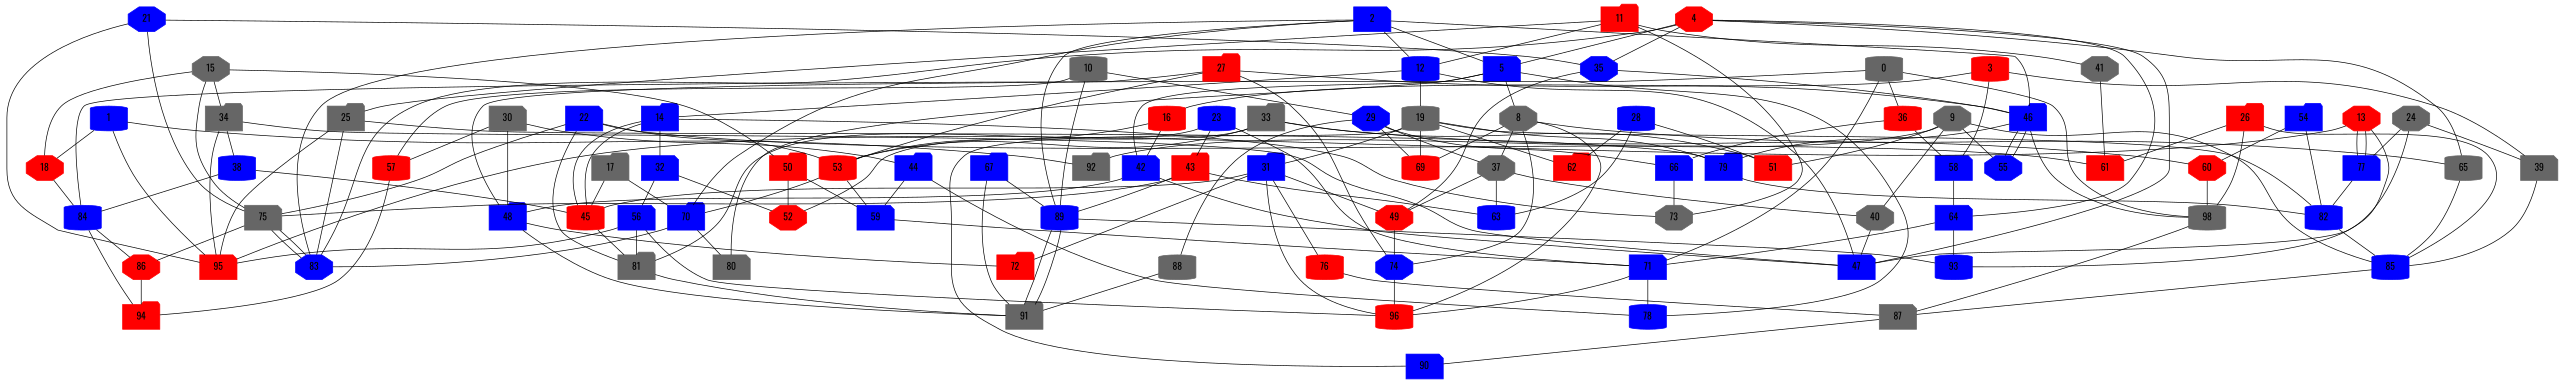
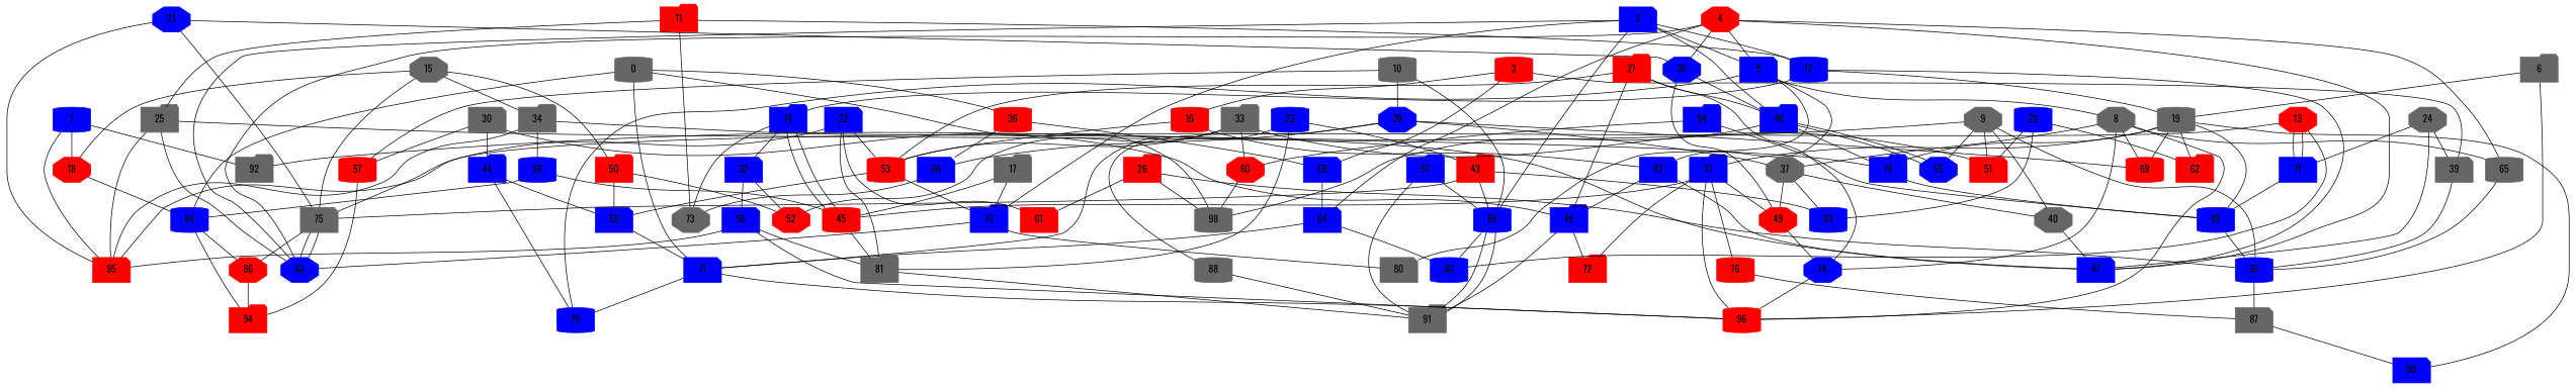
  graph {
    fontname=Oswald
    node [color=blue fontname=Oswald shape=cylinder style=filled]
    edge [fontname=Oswald]
    18 [color=red shape=octagon]
    1
    92 [color=gray40 shape=folder]
    95 [color=red shape=note]
    84
    2 [shape=note]
    5 [shape=note]
    12
    46 [shape=folder]
    70 [shape=folder]
    83 [shape=octagon]
    89
    8 [color=gray40 shape=octagon]
    42 [shape=note]
    78
    80 [color=gray40 shape=note]
    47 [shape=note]
    19 [color=gray40]
    14 [shape=folder]
    n20 [color=gray40 label=98]
    55 [shape=octagon]
    79 [shape=folder]
    93
    91 [color=gray40 shape=folder]
    3 [color=red]
    16 [color=red]
    39 [color=gray40 shape=note]
    58 [shape=note]
    53 [color=red]
    85
    64 [shape=note]
    4 [color=red shape=octagon]
    35 [shape=octagon]
    65 [color=gray40]
    49 [color=red shape=octagon]
    71 [shape=note]
    96 [color=red]
    37 [color=gray40 shape=octagon]
    69 [color=red]
    74 [shape=octagon]
    48 [shape=folder]
+   6 [color=gray40 shape=folder]
    31 [shape=folder]
    62 [color=red shape=folder]
    82
    90 [shape=note]
    n47 [color=gray40 label=0]
    36 [color=red]
    66 [shape=note]
    87 [color=gray40 shape=note]
    94 [color=red shape=folder]
    86 [color=red shape=octagon]
    40 [color=gray40 shape=octagon]
    63
    9 [color=gray40 shape=octagon]
    51 [color=red shape=note]
    10 [color=gray40]
    29 [shape=octagon]
    57 [color=red]
    88 [color=gray40]
    11 [color=red shape=folder]
    25 [color=gray40 shape=folder]
-   41 [color=gray40 shape=octagon]
    73 [color=gray40 shape=octagon]
    61 [color=red shape=note]
    32 [shape=note]
    45 [color=red]
    13 [color=red shape=octagon]
    77 [shape=note]
    52 [color=red shape=octagon]
    56 [shape=note]
    81 [color=gray40 shape=folder]
    15 [color=gray40 shape=octagon]
    34 [color=gray40 shape=folder]
    50 [color=red shape=folder]
    75 [color=gray40 shape=note]
    38
    59 [shape=note]
    17 [color=gray40 shape=folder]
    72 [color=red shape=folder]
    76 [color=red]
    21 [shape=octagon]
    22 [shape=note]
    23
    43 [color=red shape=folder]
    24 [color=gray40 shape=octagon]
    26 [color=red shape=folder]
    27 [color=red shape=folder]
    28
    30 [color=gray40 shape=note]
    44 [shape=folder]
    33 [color=gray40 shape=folder]
    60 [color=red shape=octagon]
    54 [shape=folder]
    67 [shape=folder]
    18 -- 84
    1 -- 18
    1 -- 92
    1 -- 95
    84 -- 94
    84 -- 86
    2 -- 5
    2 -- 12
    2 -- 46
    2 -- 70
    2 -- 83
    2 -- 89
    5 -- 8
    5 -- 42
    5 -- 78
    5 -- 80
    12 -- 47
    12 -- 19
    12 -- 14
    46 -- n20
    46 -- 55
    46 -- 55
    46 -- 79
    70 -- 83
    70 -- 80
    89 -- 93
    89 -- 91
    89 -- 91
    8 -- 65
    8 -- 96
    8 -- 37
    8 -- 69
    8 -- 74
    42 -- 47
    42 -- 48
    19 -- 79
    19 -- 69
    19 -- 31
    19 -- 62
    19 -- 82
    19 -- 90
    14 -- 73
    14 -- 32
    14 -- 45
    14 -- 45
-   n20 -- 87
    79 -- 82
    3 -- 16
    3 -- 39
    3 -- 58
    16 -- 42
    16 -- 53
    39 -- 85
    58 -- 64
    53 -- 70
    53 -- 59
    85 -- 87
    64 -- 93
    64 -- 71
    4 -- 5
    4 -- 83
    4 -- 47
    4 -- 64
    4 -- 35
    4 -- 65
    35 -- 46
    35 -- 49
    65 -- 85
    49 -- 74
    71 -- 78
    71 -- 96
    37 -- 49
    37 -- 40
    37 -- 63
    74 -- 96
    48 -- 91
    48 -- 72
+   6 -- 19
+   6 -- 96
    31 -- 49
    31 -- 96
    31 -- 45
    31 -- 72
    31 -- 76
    82 -- 85
    n47 -- 84
    n47 -- n20
    n47 -- 71
    n47 -- 36
    36 -- 58
    36 -- 66
    66 -- 73
    87 -- 90
    86 -- 94
    40 -- 47
    9 -- 92
    9 -- 55
    9 -- 85
    9 -- 40
    9 -- 51
    10 -- 89
    10 -- 29
    10 -- 57
    29 -- 37
    29 -- 69
    29 -- 66
    29 -- 88
    57 -- 94
    88 -- 91
    11 -- 12
    11 -- 25
-   11 -- 41
    11 -- 73
    25 -- 95
    25 -- 83
    25 -- 79
-   41 -- 61
    32 -- 52
    32 -- 56
    45 -- 81
    13 -- 95
    13 -- 93
    13 -- 77
    13 -- 77
    77 -- 82
    56 -- 95
    56 -- 96
    56 -- 81
    81 -- 91
    15 -- 18
    15 -- 34
    15 -- 50
    15 -- 75
    34 -- 95
    34 -- 47
    34 -- 38
    50 -- 52
    50 -- 59
    75 -- 83
    75 -- 83
    75 -- 86
    38 -- 84
    38 -- 45
    59 -- 71
    17 -- 70
    17 -- 45
    76 -- 87
    21 -- 95
    21 -- 35
    21 -- 75
    22 -- 53
    22 -- 61
    22 -- 81
    22 -- 75
    23 -- 71
    23 -- 81
    23 -- 43
    43 -- 89
    43 -- 63
    43 -- 75
    24 -- 47
    24 -- 39
    24 -- 77
    26 -- n20
    26 -- 85
    26 -- 61
    27 -- 46
    27 -- 53
    27 -- 74
    27 -- 48
    28 -- 62
    28 -- 63
    28 -- 51
    30 -- 48
    30 -- 57
    30 -- 44
    44 -- 78
    44 -- 59
    33 -- 53
    33 -- 51
    33 -- 52
    33 -- 60
    60 -- n20
    54 -- 82
    54 -- 60
    67 -- 89
    67 -- 91
  }
